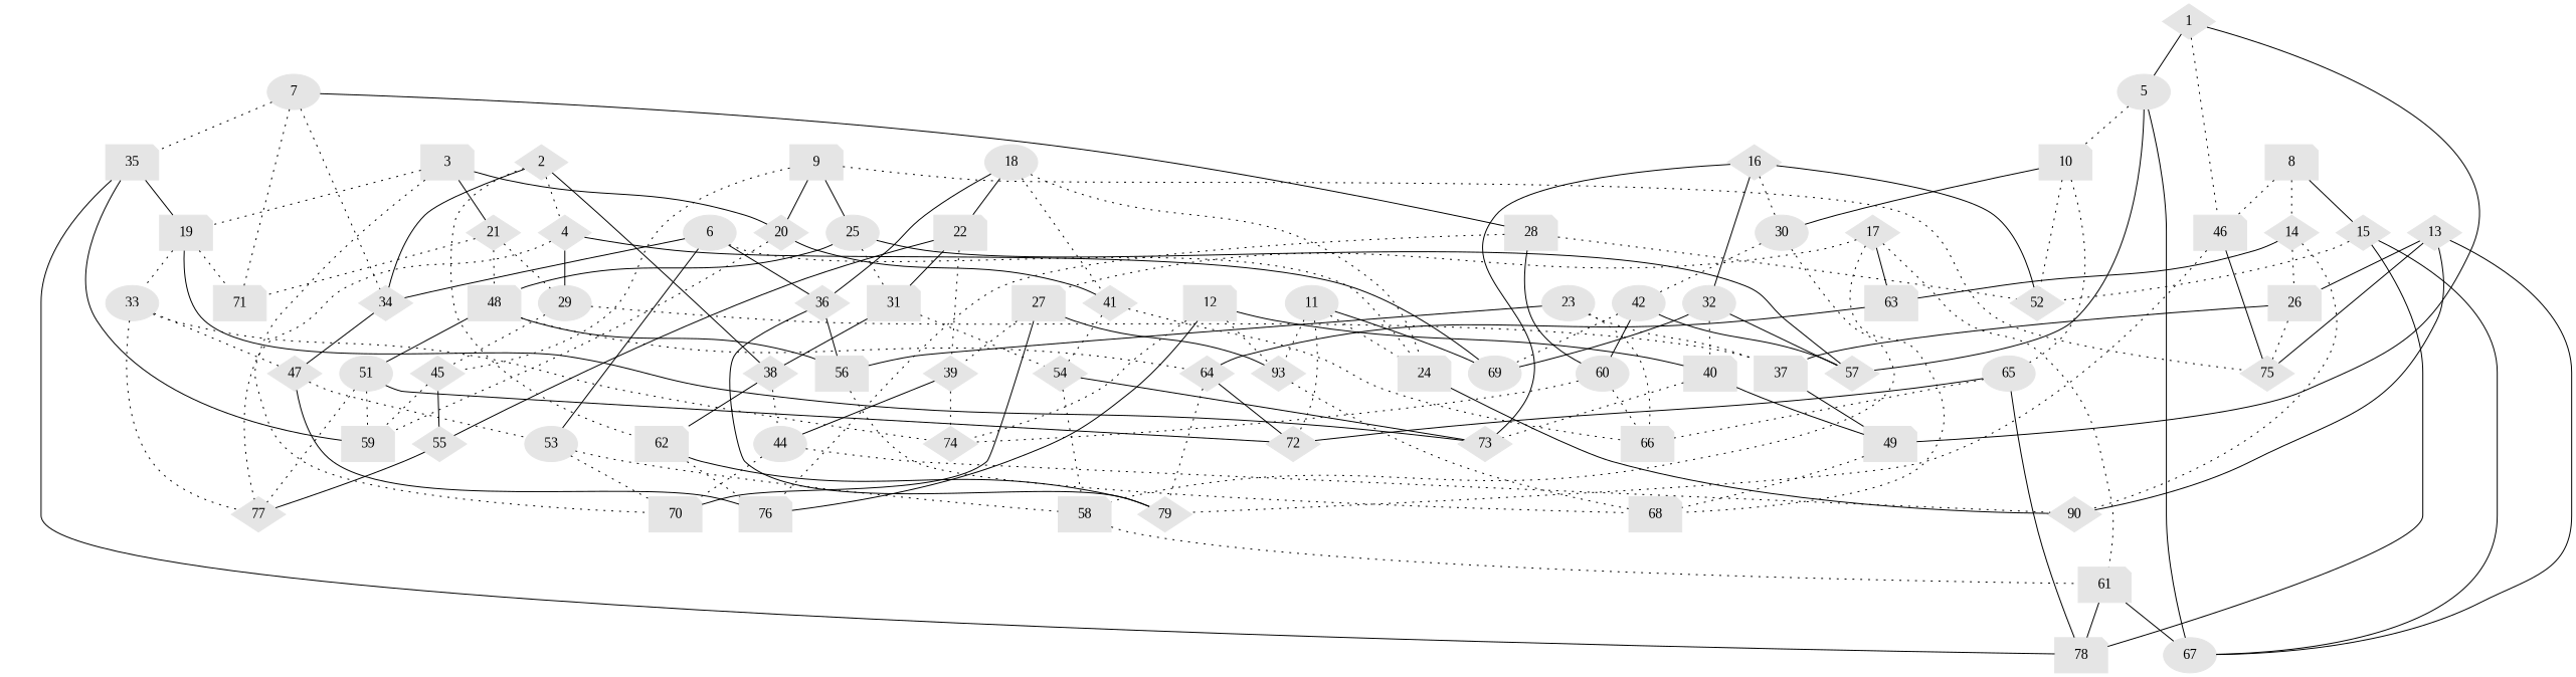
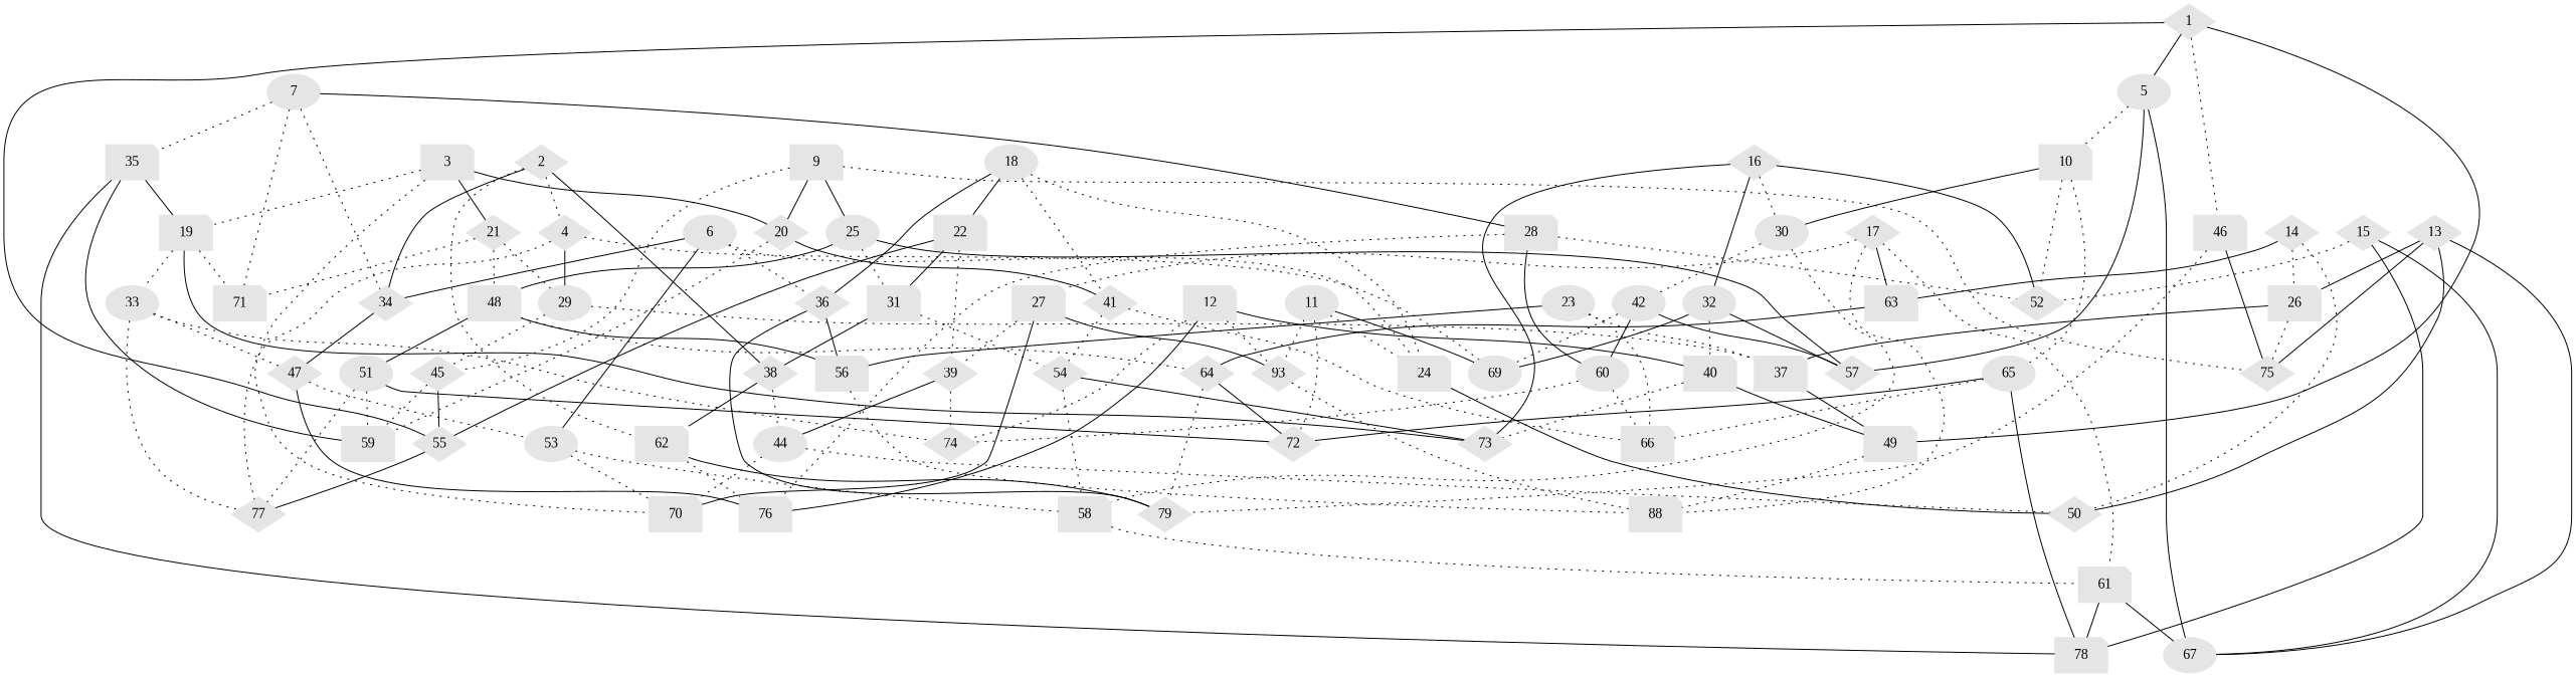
  graph {
    fontname="Liberation Serif"
    node [color=gray90 fontname="Liberation Serif" shape=diamond style=filled]
    edge [fontname="Liberation Serif" style=dotted]
    5 [shape=ellipse]
    1
    46 [shape=note]
    49 [shape=note]
    55
    10 [shape=note]
    57
    67 [shape=ellipse]
    75
    79
-   68 [shape=note]
+   68 [shape=note label=88]
    77
    2
    4
    34
    38
    62 [shape=note]
    29 [shape=ellipse]
    69 [shape=ellipse]
    47
    44 [shape=ellipse]
    76 [shape=note]
    3 [shape=note]
    19 [shape=note]
    20
    21
    70 [shape=note]
    71 [shape=note]
    73
    33 [shape=ellipse]
    41
    59 [shape=note]
    48 [shape=note]
    45
    37 [shape=note]
    30 [shape=ellipse]
    52
    65 [shape=ellipse]
    6 [shape=ellipse]
    24 [shape=note]
    36
    53 [shape=ellipse]
-   50 [label=90]
+   50
    56 [shape=note]
    58 [shape=note]
    7 [shape=ellipse]
    28 [shape=note]
    35 [shape=note]
    60 [shape=ellipse]
    78 [shape=note]
-   8 [shape=note]
    14
    15
    63 [shape=note]
    26 [shape=note]
    64
    9 [shape=note]
    25 [shape=ellipse]
    31 [shape=note]
    42 [shape=ellipse]
    72
    66 [shape=note]
    11 [shape=ellipse]
    n64 [label=93]
    12 [shape=note]
    40 [shape=note]
    74
    13
    16
    32 [shape=ellipse]
    17
    27 [shape=note]
    61 [shape=note]
    39
    18 [shape=ellipse]
    22 [shape=note]
    54
    23 [shape=ellipse]
    51 [shape=ellipse]
    5 -- 10
    5 -- 57 [style=solid]
    5 -- 67 [style=solid]
    1 -- 5 [style=solid]
    1 -- 46
    1 -- 49 [style=solid]
+   1 -- 55 [style=solid]
    46 -- 75 [style=solid]
    46 -- 79
    49 -- 68
    55 -- 77 [style=solid]
    10 -- 30 [style=solid]
    10 -- 52
    10 -- 65
    2 -- 4
    2 -- 34 [style=solid]
    2 -- 38 [style=solid]
    2 -- 62
    4 -- 77
    4 -- 29 [style=solid]
-   4 -- 69 [style=solid]
+   4 -- 69
    34 -- 47 [style=solid]
    38 -- 62 [style=solid]
    38 -- 44
    62 -- 79 [style=solid]
    62 -- 76
    29 -- 45
    29 -- 37
    47 -- 76 [style=solid]
    47 -- 53
    44 -- 70
    44 -- 50
    3 -- 19
    3 -- 20 [style=solid]
    3 -- 21 [style=solid]
    3 -- 70
    19 -- 71
    19 -- 73 [style=solid]
    19 -- 33
    20 -- 41 [style=solid]
    20 -- 59
    21 -- 29
    21 -- 71
    21 -- 48
    33 -- 77
    33 -- 47
    33 -- 74
    41 -- 66
    41 -- 54
    48 -- 56 [style=solid]
    48 -- 64
    48 -- 51 [style=solid]
    45 -- 55 [style=solid]
    45 -- 59
    37 -- 49 [style=solid]
    30 -- 58
    30 -- 42
    65 -- 78 [style=solid]
    65 -- 72 [style=solid]
    65 -- 66
    6 -- 34 [style=solid]
    6 -- 24
-   6 -- 36 [style=solid]
+   6 -- 36
    6 -- 53 [style=solid]
    24 -- 50 [style=solid]
    36 -- 79 [style=solid]
    36 -- 56 [style=solid]
    53 -- 70
    53 -- 58
    56 -- 68
    58 -- 61
    7 -- 34
    7 -- 71
    7 -- 28 [style=solid]
    7 -- 35
    28 -- 76
    28 -- 52
    28 -- 60 [style=solid]
    35 -- 19 [style=solid]
    35 -- 59 [style=solid]
    35 -- 78 [style=solid]
    60 -- 66
    60 -- 74
-   8 -- 46
-   8 -- 14
-   8 -- 15 [style=solid]
    14 -- 50
    14 -- 63 [style=solid]
    14 -- 26
    15 -- 67 [style=solid]
    15 -- 52
    15 -- 78 [style=solid]
    63 -- 64 [style=solid]
    26 -- 75
    26 -- 37 [style=solid]
    64 -- 79
    64 -- 72 [style=solid]
    9 -- 75
    9 -- 20 [style=solid]
    9 -- 45
    9 -- 25 [style=solid]
    25 -- 57 [style=solid]
    25 -- 48 [style=solid]
    25 -- 31
    31 -- 38 [style=solid]
    31 -- 54
    42 -- 57 [style=solid]
    42 -- 69
    42 -- 60 [style=solid]
    11 -- 69 [style=solid]
    11 -- 24
    11 -- 72
    11 -- n64
    n64 -- 68
    12 -- 76 [style=solid]
    12 -- n64
    12 -- 40 [style=solid]
    12 -- 74
    40 -- 49 [style=solid]
    40 -- 73
    13 -- 67 [style=solid]
    13 -- 75 [style=solid]
    13 -- 50 [style=solid]
    13 -- 26 [style=solid]
    16 -- 73 [style=solid]
    16 -- 30
    16 -- 52 [style=solid]
    16 -- 32 [style=solid]
    32 -- 57 [style=solid]
    32 -- 69 [style=solid]
    32 -- 40
    17 -- 68
    17 -- 63 [style=solid]
    17 -- 27
    17 -- 61
    27 -- 70 [style=solid]
    27 -- n64 [style=solid]
    27 -- 39
    61 -- 67 [style=solid]
    61 -- 78 [style=solid]
    39 -- 44 [style=solid]
    39 -- 74
    18 -- 41
    18 -- 24
    18 -- 36 [style=solid]
    18 -- 22 [style=solid]
    22 -- 55 [style=solid]
    22 -- 31 [style=solid]
    22 -- 39
    54 -- 73 [style=solid]
    54 -- 58
    23 -- 37
    23 -- 56 [style=solid]
    23 -- 66
    51 -- 77
    51 -- 59
    51 -- 72 [style=solid]
  }
